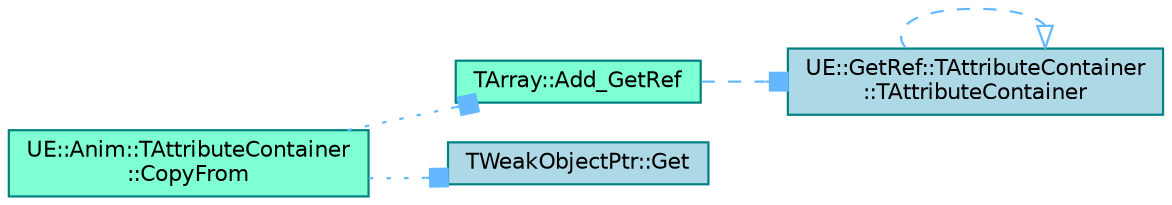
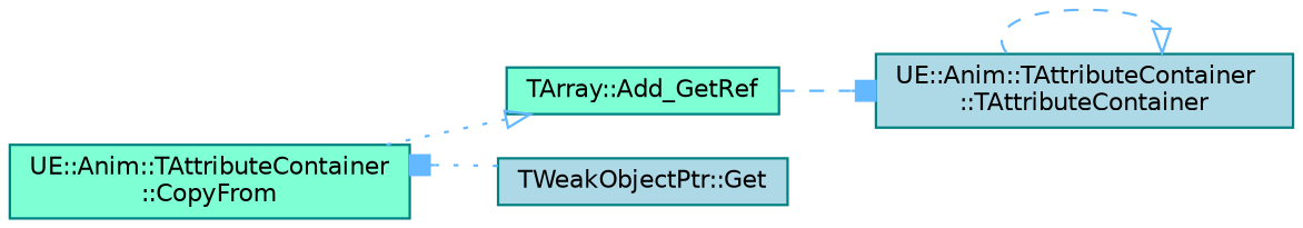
  digraph {
    rankdir=LR
    node [color=teal fillcolor=aquamarine fontname=Helvetica fontsize=10 shape=box style=filled]
    edge [arrowhead=onormal color=steelblue1 fontname=Helvetica fontsize=10 labelfontname=Helvetica labelfontsize=10 style=dotted]
    n1 [fontcolor=black height=0.2 label="UE::Anim::TAttributeContainer\l::CopyFrom" width=0.4]
    n2 [height=0.2 label="TArray::Add_GetRef" width=0.4]
    n3 [fillcolor=lightblue height=0.2 label="TWeakObjectPtr::Get" width=0.4]
-   n4 [fillcolor=lightblue height=0.2 label="UE::GetRef::TAttributeContainer\l::TAttributeContainer" width=0.4]
-   n1 -> n2 [arrowhead=box]
-   n1 -> n3 [arrowhead=box]
+   n4 [fillcolor=lightblue height=0.2 label="UE::Anim::TAttributeContainer\l::TAttributeContainer" width=0.4]
+   n1 -> n2
+   n3 -> n1 [arrowhead=box]
    n2 -> n4 [arrowhead=box style=dashed]
    n4 -> n4 [style=dashed]
  }
